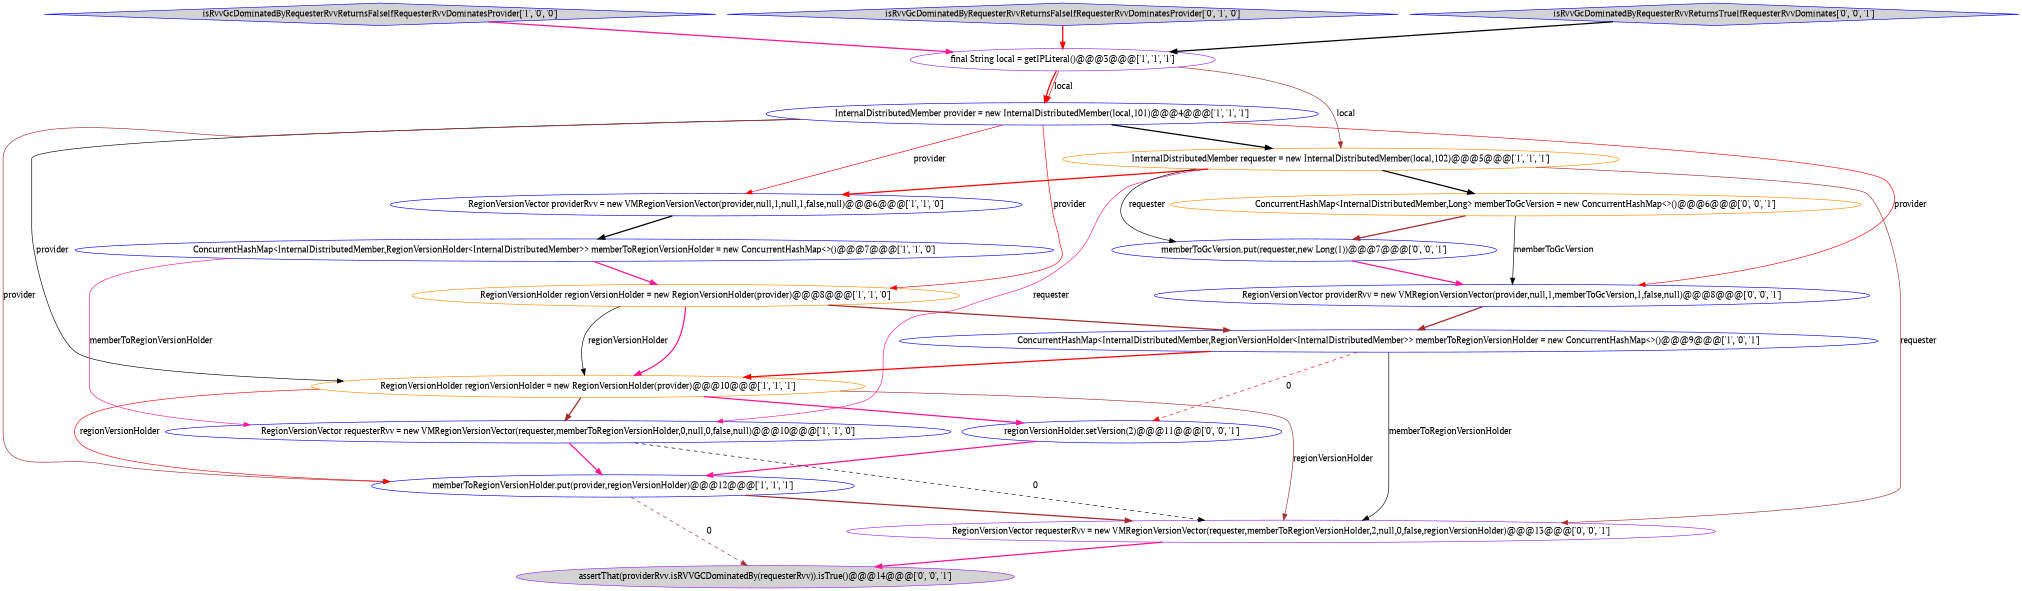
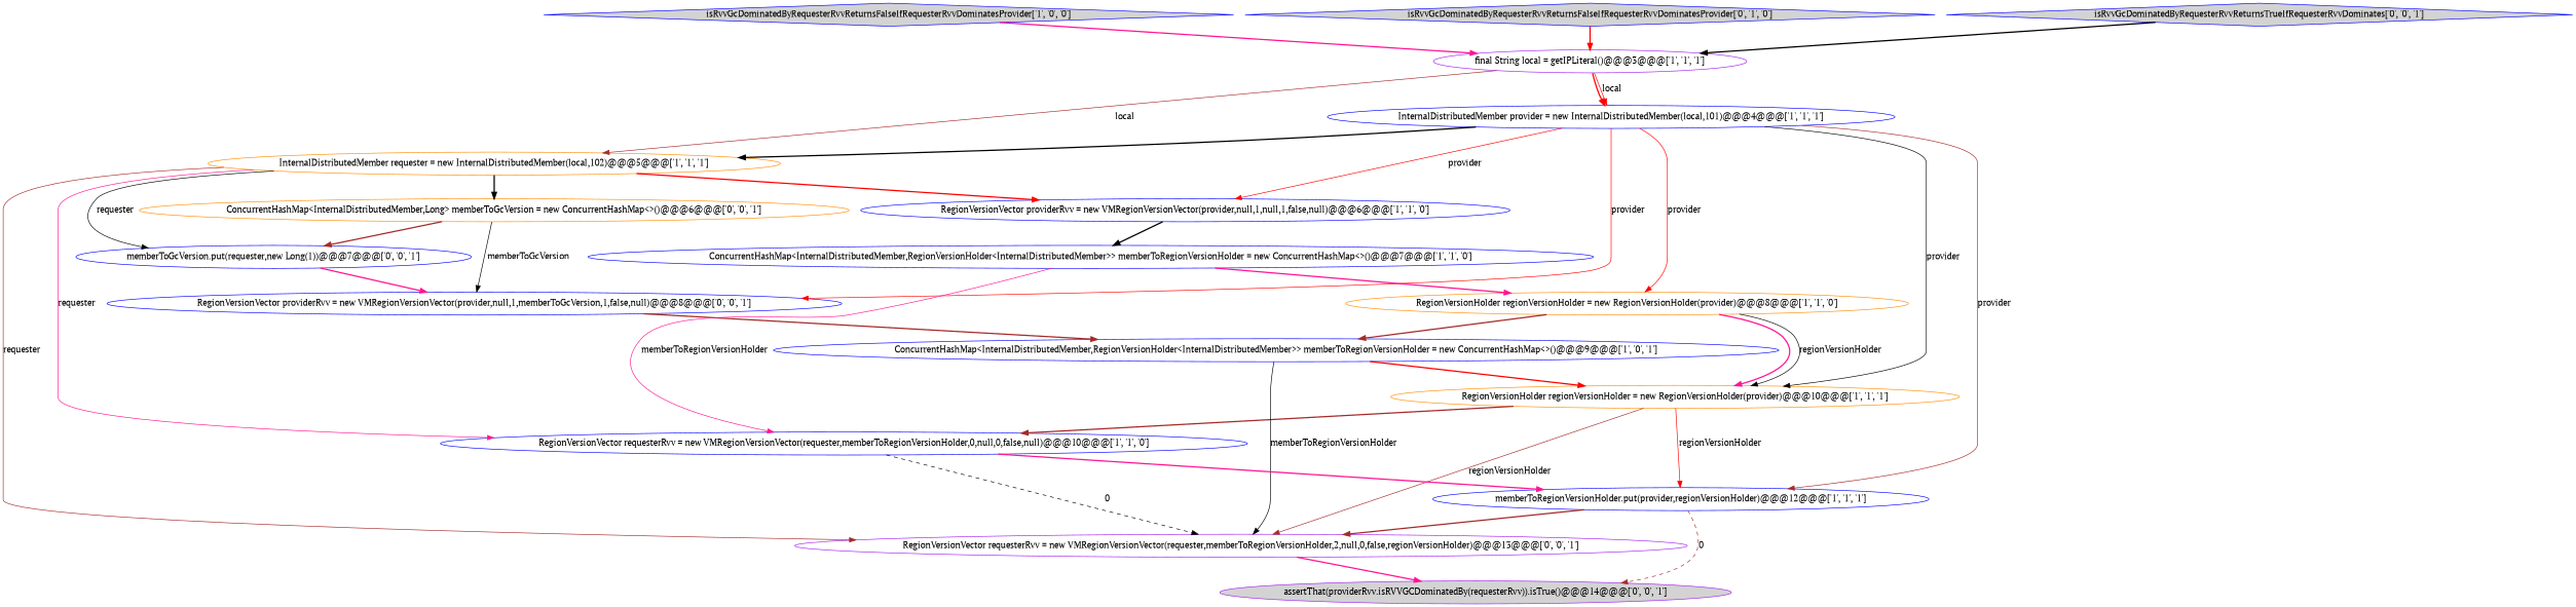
  digraph {
    fontname="PT Serif"
    node [fillcolor=white shape=ellipse style=filled color=blue fontname="PT Serif"]
    edge [style=bold color=red fontname="PT Serif"]
    n1 [label="InternalDistributedMember provider = new InternalDistributedMember(local,101)@@@4@@@['1', '1', '1']"]
    n2 [label="RegionVersionVector providerRvv = new VMRegionVersionVector(provider,null,1,null,1,false,null)@@@6@@@['1', '1', '0']"]
    n3 [label="RegionVersionHolder regionVersionHolder = new RegionVersionHolder(provider)@@@10@@@['1', '1', '1']" color=darkorange]
    n4 [label="InternalDistributedMember requester = new InternalDistributedMember(local,102)@@@5@@@['1', '1', '1']" color=darkorange]
    n5 [label="RegionVersionVector providerRvv = new VMRegionVersionVector(provider,null,1,memberToGcVersion,1,false,null)@@@8@@@['0', '0', '1']"]
    n6 [label="RegionVersionHolder regionVersionHolder = new RegionVersionHolder(provider)@@@8@@@['1', '1', '0']" color=darkorange]
    n7 [label="memberToRegionVersionHolder.put(provider,regionVersionHolder)@@@12@@@['1', '1', '1']"]
    n8 [label="ConcurrentHashMap<InternalDistributedMember,RegionVersionHolder<InternalDistributedMember>> memberToRegionVersionHolder = new ConcurrentHashMap<>()@@@9@@@['1', '0', '1']"]
    n9 [label="RegionVersionVector requesterRvv = new VMRegionVersionVector(requester,memberToRegionVersionHolder,2,null,0,false,regionVersionHolder)@@@13@@@['0', '0', '1']" color=purple]
-   n10 [label="regionVersionHolder.setVersion(2)@@@11@@@['0', '0', '1']"]
    n11 [label="ConcurrentHashMap<InternalDistributedMember,RegionVersionHolder<InternalDistributedMember>> memberToRegionVersionHolder = new ConcurrentHashMap<>()@@@7@@@['1', '1', '0']"]
    n12 [label="RegionVersionVector requesterRvv = new VMRegionVersionVector(requester,memberToRegionVersionHolder,0,null,0,false,null)@@@10@@@['1', '1', '0']"]
    n13 [fillcolor=lightgray label="isRvvGcDominatedByRequesterRvvReturnsFalseIfRequesterRvvDominatesProvider['1', '0', '0']" shape=diamond]
    n14 [label="final String local = getIPLiteral()@@@3@@@['1', '1', '1']" color=purple]
    n15 [fillcolor=lightgray label="assertThat(providerRvv.isRVVGCDominatedBy(requesterRvv)).isTrue()@@@14@@@['0', '0', '1']" color=purple]
    n16 [label="ConcurrentHashMap<InternalDistributedMember,Long> memberToGcVersion = new ConcurrentHashMap<>()@@@6@@@['0', '0', '1']" color=darkorange]
    n17 [label="memberToGcVersion.put(requester,new Long(1))@@@7@@@['0', '0', '1']"]
    n18 [fillcolor=lightgray label="isRvvGcDominatedByRequesterRvvReturnsFalseIfRequesterRvvDominatesProvider['0', '1', '0']" shape=diamond]
    n19 [fillcolor=lightgray label="isRvvGcDominatedByRequesterRvvReturnsTrueIfRequesterRvvDominates['0', '0', '1']" shape=diamond]
    n1 -> n2 [label=provider style=solid]
    n1 -> n3 [label=provider style=solid color=black]
    n1 -> n4 [color=black]
    n1 -> n5 [label=provider style=solid]
    n1 -> n6 [label=provider style=solid]
    n1 -> n7 [label=provider style=solid color=brown]
    n2 -> n11 [color=black]
    n3 -> n7 [label=regionVersionHolder style=solid]
    n3 -> n9 [label=regionVersionHolder style=solid color=brown]
-   n3 -> n10 [color=deeppink]
    n3 -> n12 [color=brown]
    n4 -> n2
    n4 -> n9 [label=requester style=solid color=brown]
    n4 -> n12 [label=requester style=solid color=deeppink]
    n4 -> n16 [color=black]
    n4 -> n17 [label=requester style=solid color=black]
    n5 -> n8 [color=brown]
    n6 -> n3 [color=deeppink]
    n6 -> n3 [label=regionVersionHolder style=solid color=black]
    n6 -> n8 [color=brown]
    n7 -> n9 [color=brown]
    n7 -> n15 [label=0 style=dashed color=brown]
    n8 -> n3
    n8 -> n9 [label=memberToRegionVersionHolder style=solid color=black]
-   n8 -> n10 [label=0 style=dashed]
    n9 -> n15 [color=deeppink]
-   n10 -> n7 [color=deeppink]
    n11 -> n6 [color=deeppink]
    n11 -> n12 [label=memberToRegionVersionHolder style=solid color=deeppink]
    n12 -> n7 [color=deeppink]
    n12 -> n9 [label=0 style=dashed color=black]
    n13 -> n14 [color=deeppink]
    n14 -> n1
    n14 -> n1 [label=local style=solid]
    n14 -> n4 [label=local style=solid color=brown]
    n16 -> n5 [label=memberToGcVersion style=solid color=black]
    n16 -> n17 [color=brown]
    n17 -> n5 [color=deeppink]
    n18 -> n14
    n19 -> n14 [color=black]
  }
